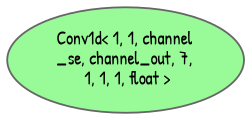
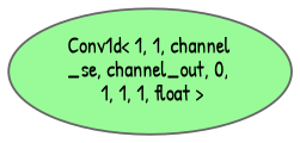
  digraph {
    rankdir=LR
    fontname="Patrick Hand"
-   n1 [color=grey40 fillcolor=palegreen fontname="Patrick Hand" fontsize=10 height=0.2 label="Conv1d\< 1, 1, channel\l_se, channel_out, 7,\l 1, 1, 1, float \>" shape=ellipse style=filled width=0.4]
+   n1 [color=grey40 fillcolor=palegreen fontname="Patrick Hand" fontsize=10 height=0.2 label="Conv1d\< 1, 1, channel\l_se, channel_out, 0,\l 1, 1, 1, float \>" shape=ellipse style=filled width=0.4]
  }
